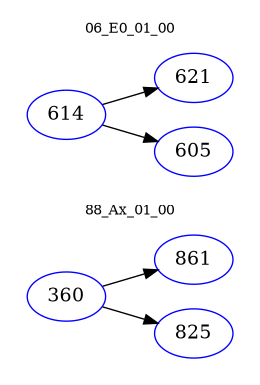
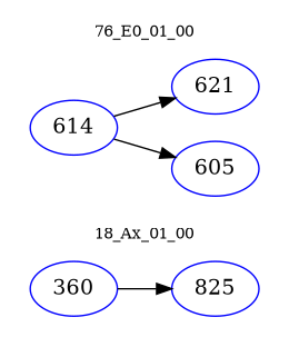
  digraph {
    rankdir=LR
    node [color=blue]
    edge [color=black]
    n1 [label=360]
    n2 [label=825]
-   n3 [label=861]
    n4 [label=614]
    n5 [label=605]
    n6 [label=621]
    subgraph cluster_1 {
      color=white
      fontsize=10
-     label="88_Ax_01_00"
+     label="18_Ax_01_00"
      n1
      n2
-     n3
    }
    subgraph cluster_2 {
      color=white
      fontsize=10
-     label="06_E0_01_00"
+     label="76_E0_01_00"
      n4
      n5
      n6
    }
    n1 -> n2
-   n1 -> n3
    n4 -> n5
    n4 -> n6
  }
